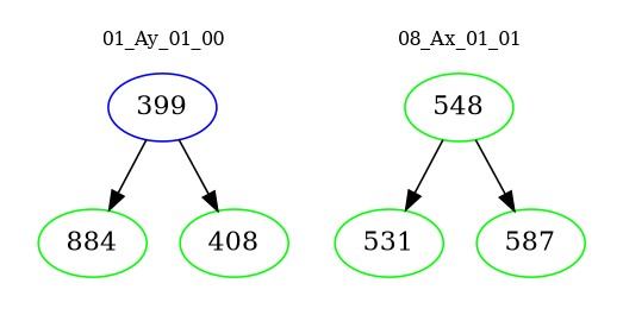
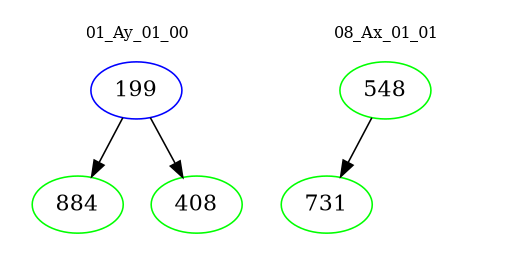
  digraph {
    node [color=green]
    edge [color=black]
-   n1 [color=blue label=399]
+   n1 [color=blue label=199]
    n2 [label=884]
    n3 [label=408]
    n4 [label=548]
-   n5 [label=531]
-   n6 [label=587]
+   n5 [label=731]
    subgraph cluster_1 {
      color=white
      fontsize=10
      label="01_Ay_01_00"
      n1
      n2
      n3
    }
    subgraph cluster_2 {
      color=white
      fontsize=10
      label="08_Ax_01_01"
      n4
      n5
-     n6
    }
    n1 -> n2
    n1 -> n3
    n4 -> n5
-   n4 -> n6
  }
